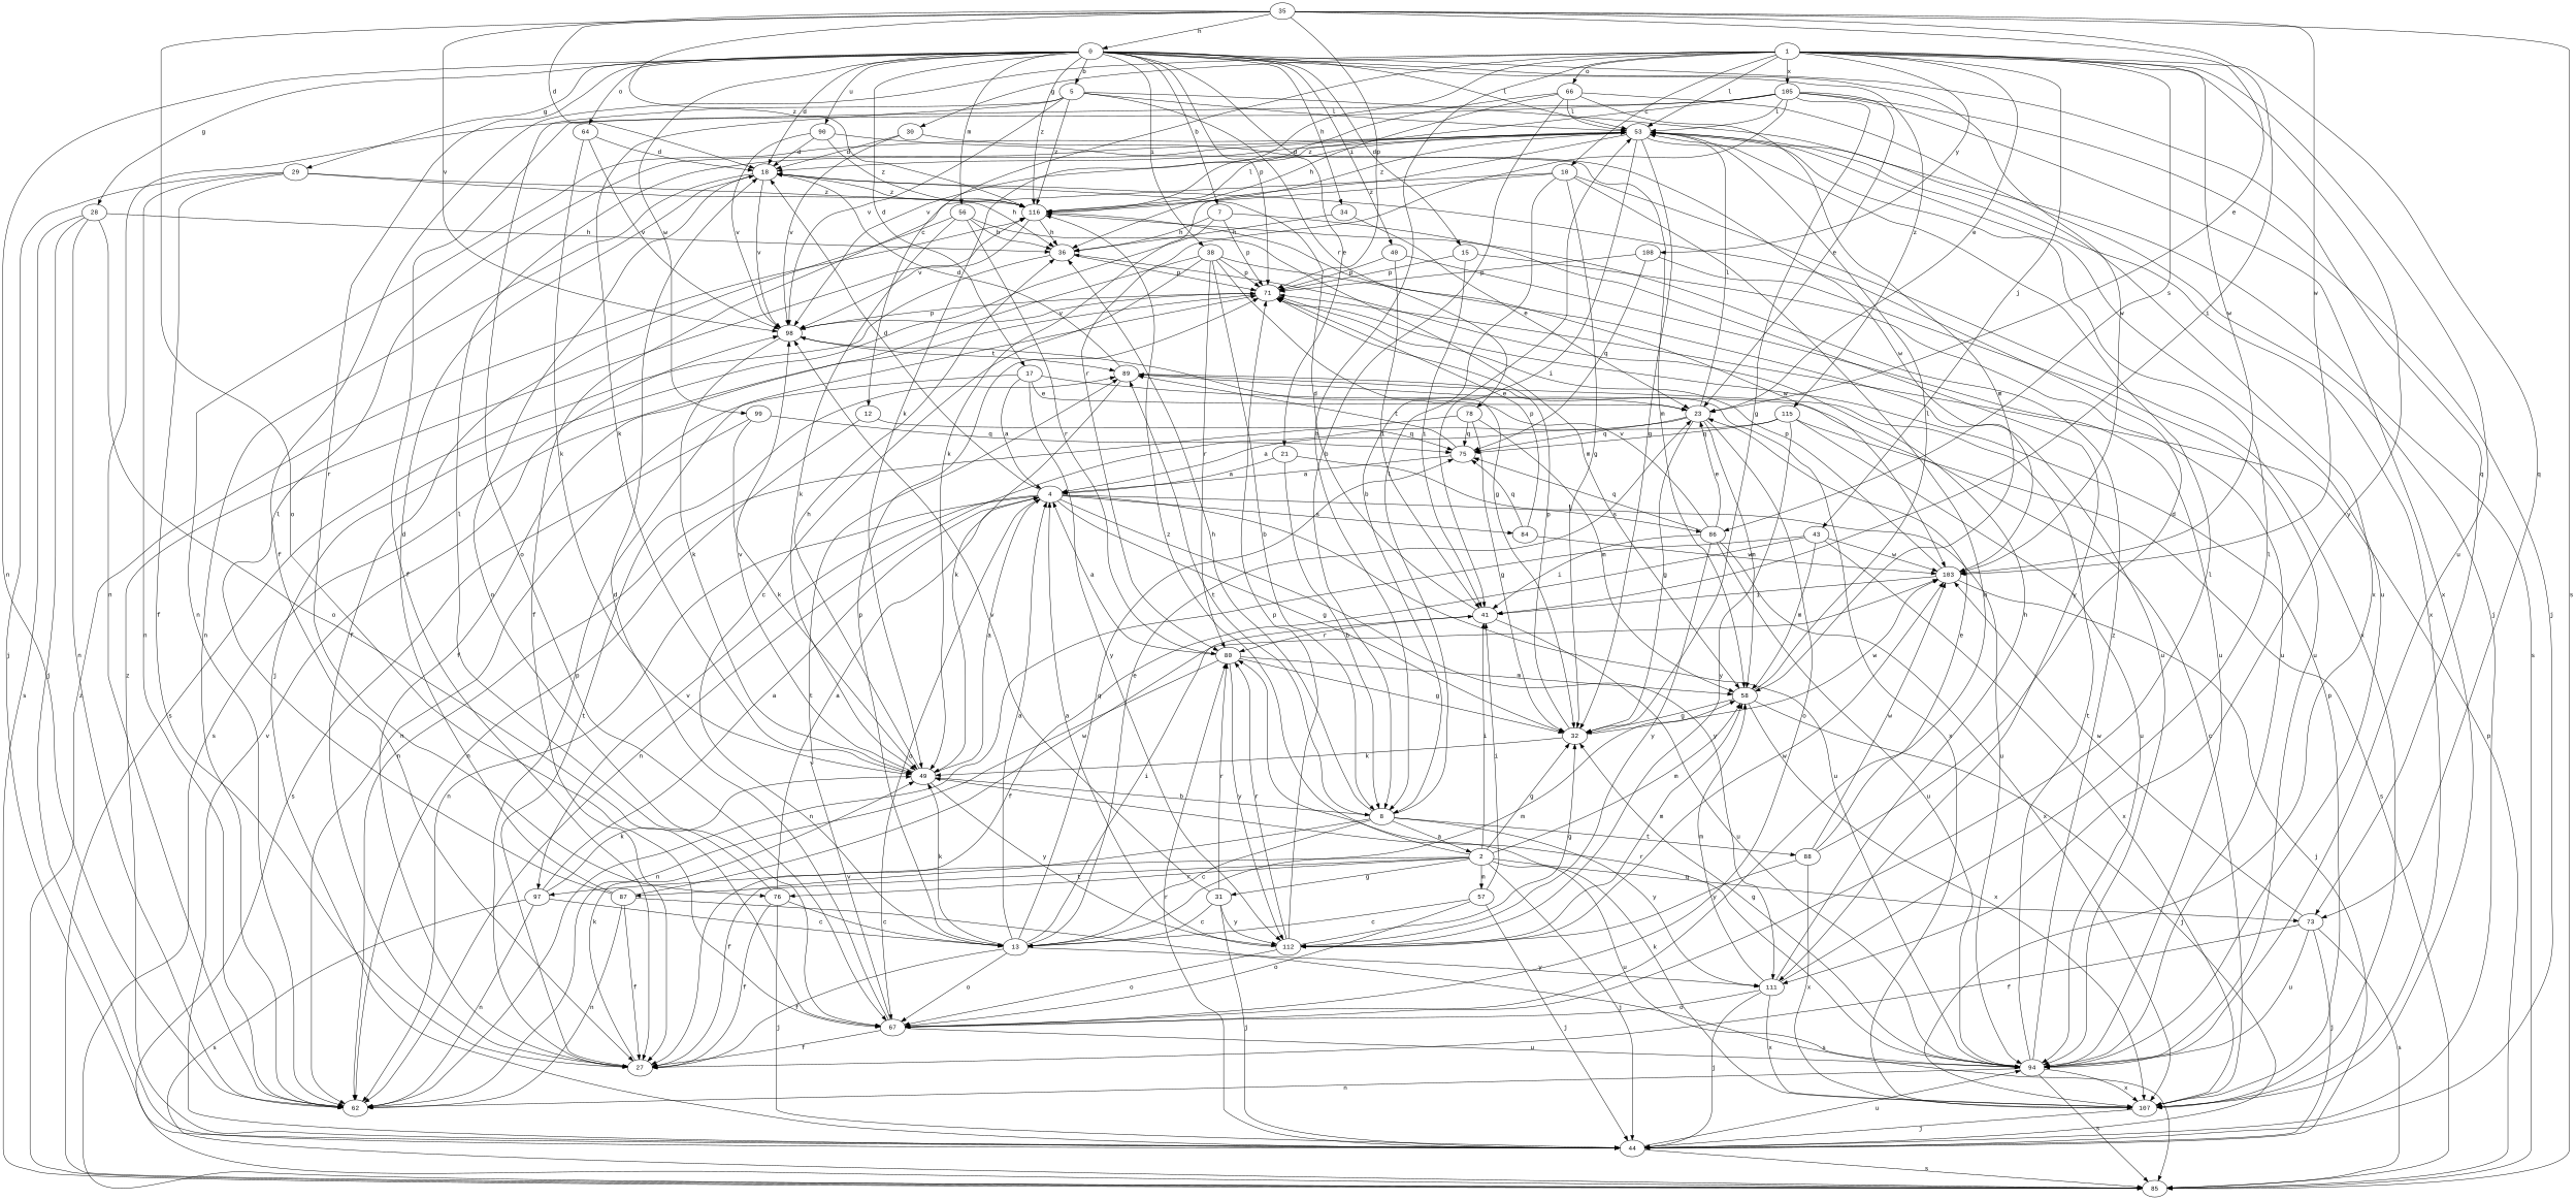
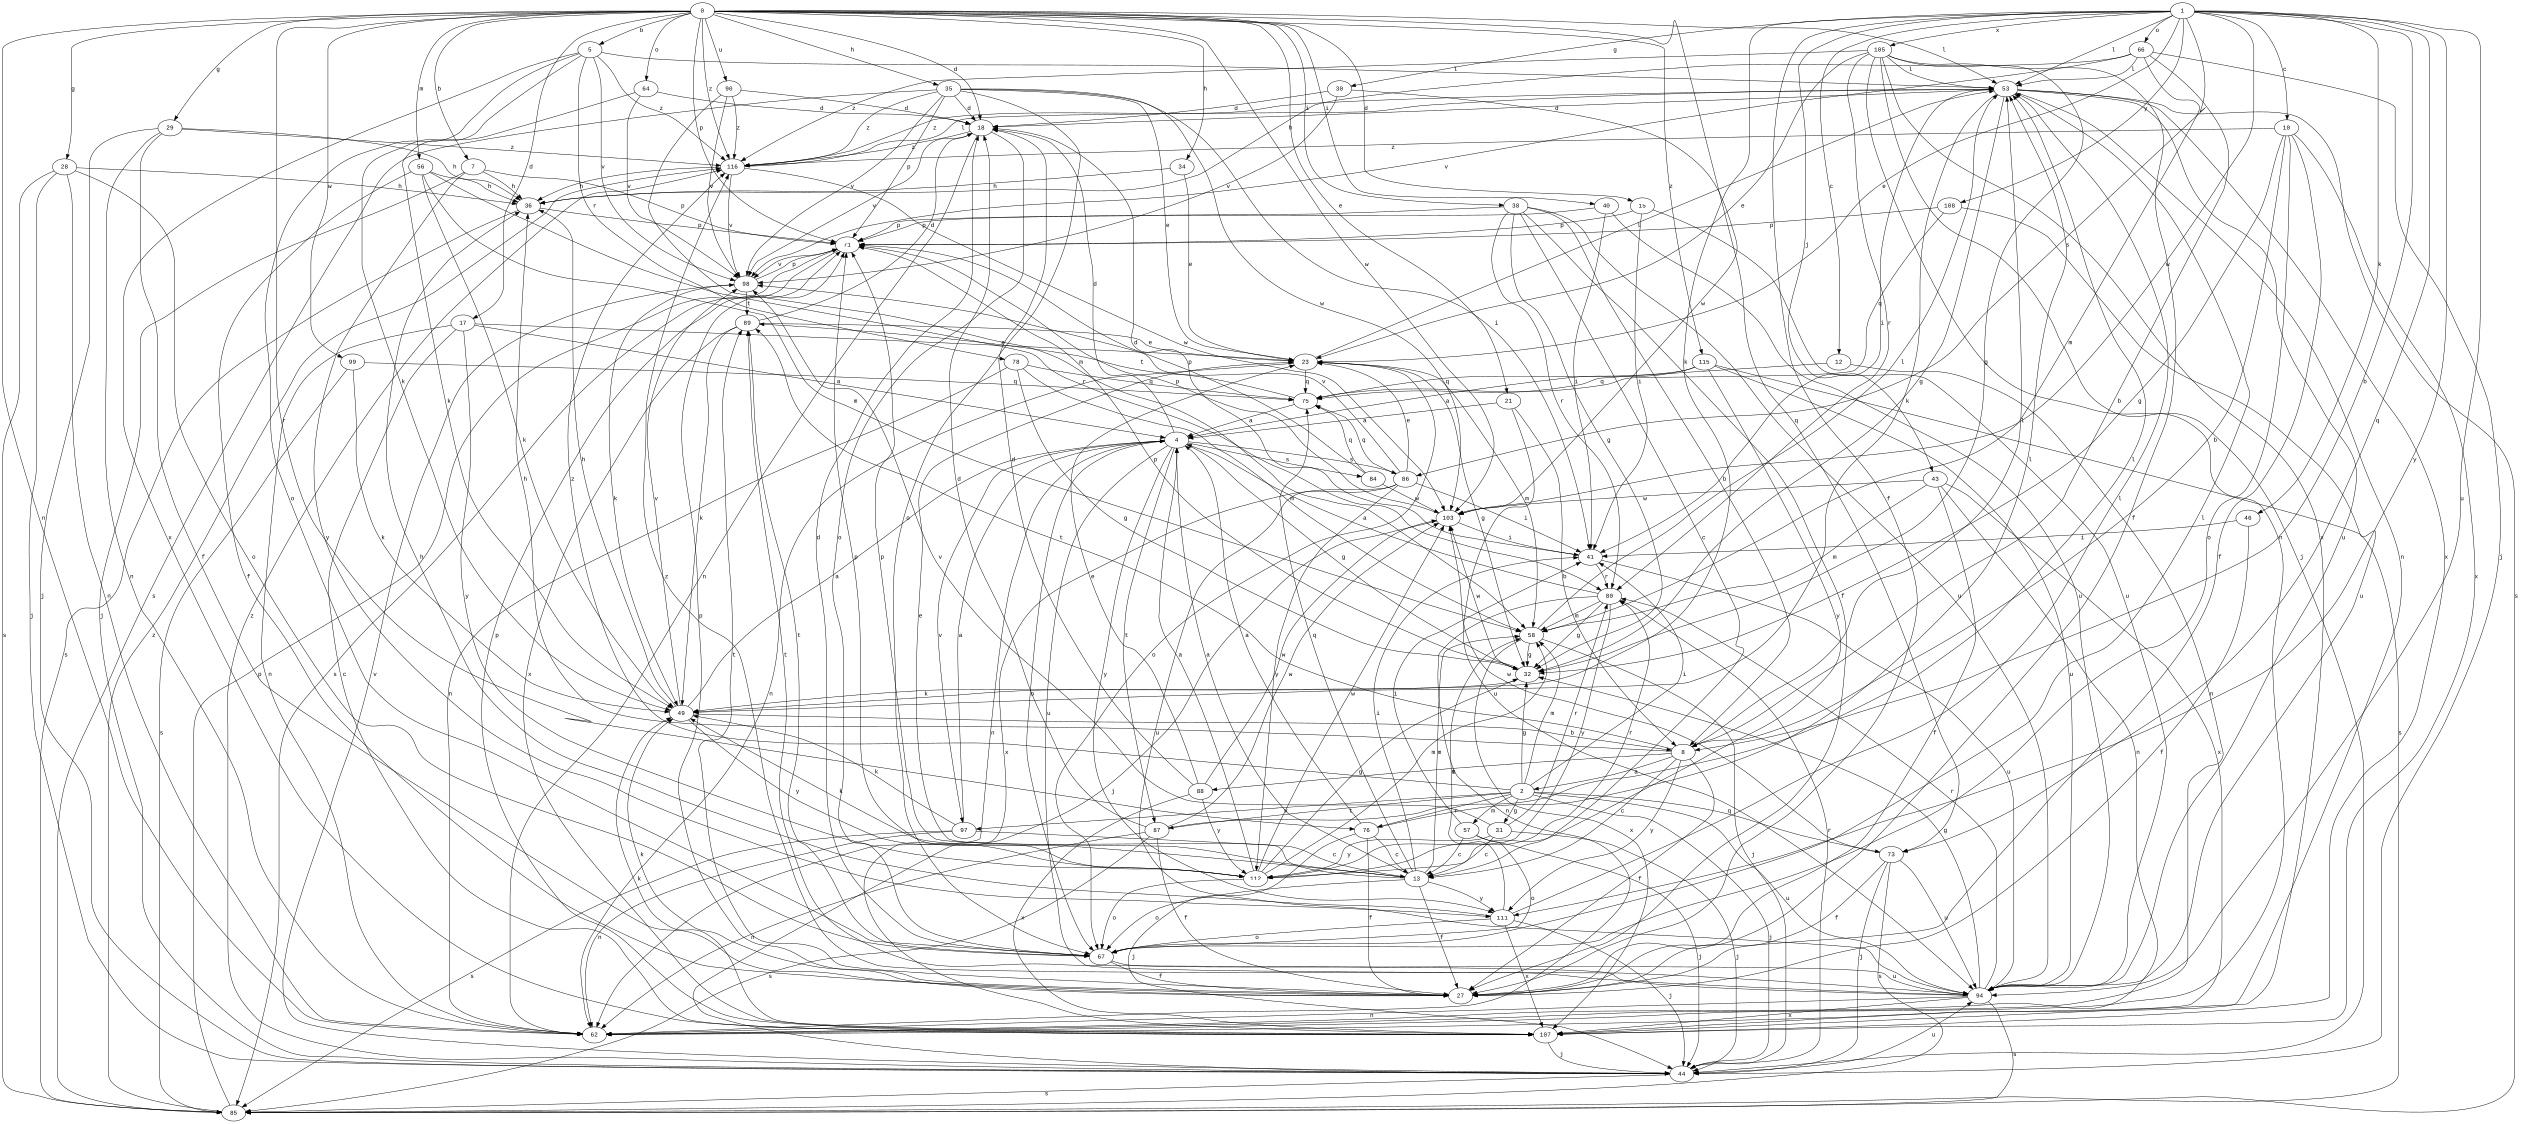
  strict digraph {
    fontname="Liberation Mono"
    node [fontname="Liberation Mono"]
    edge [fontname="Liberation Mono"]
    0
    5
    7
    15
    17
    18
    21
    28
    29
    34
    35
    38
    40
    53
    56
    62
    64
    71
    73
    76
    90
    99
    103
    115
    116
    49
    67
    78
    98
    107
    111
    44
    36
    94
    41
    23
    4
    112
    8
    85
    27
    32
    13
    80
    58
    75
    1
    10
    12
    30
    43
+   46
    66
    n54 [label=86]
    105
    108
    2
    88
    89
    31
    57
    87
    97
    84
    0 -> 5 [label=b]
    0 -> 7 [label=b]
    0 -> 15 [label=d]
    0 -> 17 [label=d]
    0 -> 18 [label=d]
    0 -> 21 [label=e]
    0 -> 28 [label=g]
    0 -> 29 [label=g]
    0 -> 34 [label=h]
-   35 -> 0 [label=h]
+   0 -> 35 [label=h]
    0 -> 38 [label=i]
    0 -> 40 [label=i]
    0 -> 53 [label=l]
    0 -> 56 [label=m]
    0 -> 62 [label=n]
    0 -> 64 [label=o]
    0 -> 71 [label=p]
    0 -> 73 [label=q]
    0 -> 76 [label=r]
    0 -> 90 [label=u]
    0 -> 99 [label=w]
    0 -> 103 [label=w]
    0 -> 115 [label=z]
    0 -> 116 [label=z]
    5 -> 53 [label=l]
    5 -> 116 [label=z]
    5 -> 49 [label=k]
    5 -> 67 [label=o]
    5 -> 78 [label=r]
    5 -> 98 [label=v]
    5 -> 107 [label=x]
    7 -> 71 [label=p]
    7 -> 111 [label=y]
    7 -> 44 [label=j]
    7 -> 36 [label=h]
    15 -> 71 [label=p]
    15 -> 94 [label=u]
    15 -> 41 [label=i]
    17 -> 62 [label=n]
    17 -> 107 [label=c]
    17 -> 23 [label=e]
    17 -> 4 [label=a]
    17 -> 112 [label=y]
    18 -> 62 [label=n]
    18 -> 116 [label=z]
    18 -> 67 [label=o]
    18 -> 98 [label=v]
    21 -> 94 [label=u]
    21 -> 4 [label=a]
    21 -> 8 [label=b]
    28 -> 62 [label=n]
    28 -> 67 [label=o]
    28 -> 44 [label=j]
    28 -> 36 [label=h]
    28 -> 85 [label=s]
    29 -> 62 [label=n]
    29 -> 116 [label=z]
    29 -> 44 [label=j]
    29 -> 36 [label=h]
    29 -> 27 [label=f]
    34 -> 36 [label=h]
    34 -> 23 [label=e]
    35 -> 18 [label=d]
    35 -> 71 [label=p]
    35 -> 103 [label=w]
    35 -> 116 [label=z]
    35 -> 67 [label=o]
    35 -> 98 [label=v]
    35 -> 41 [label=i]
    35 -> 23 [label=e]
    35 -> 85 [label=s]
    38 -> 71 [label=p]
    38 -> 94 [label=u]
    38 -> 8 [label=b]
    38 -> 27 [label=f]
    38 -> 32 [label=g]
    38 -> 13 [label=c]
    38 -> 80 [label=r]
    40 -> 71 [label=p]
    40 -> 94 [label=u]
    40 -> 41 [label=i]
    53 -> 18 [label=d]
    53 -> 62 [label=n]
    53 -> 116 [label=z]
    53 -> 49 [label=k]
    53 -> 107 [label=x]
    53 -> 94 [label=u]
    53 -> 41 [label=i]
    53 -> 85 [label=s]
    53 -> 32 [label=g]
    56 -> 49 [label=k]
    56 -> 36 [label=h]
    56 -> 27 [label=f]
    56 -> 80 [label=r]
    56 -> 58 [label=m]
    64 -> 18 [label=d]
    64 -> 49 [label=k]
    64 -> 98 [label=v]
    71 -> 98 [label=v]
    71 -> 85 [label=s]
    73 -> 103 [label=w]
    73 -> 44 [label=j]
    73 -> 94 [label=u]
    73 -> 85 [label=s]
    73 -> 27 [label=f]
    76 -> 53 [label=l]
    76 -> 44 [label=j]
    76 -> 4 [label=a]
    76 -> 27 [label=f]
    76 -> 13 [label=c]
    90 -> 18 [label=d]
    90 -> 116 [label=z]
    90 -> 98 [label=v]
    90 -> 58 [label=m]
    99 -> 49 [label=k]
    99 -> 85 [label=s]
    99 -> 75 [label=q]
    103 -> 71 [label=p]
    103 -> 44 [label=j]
    103 -> 41 [label=i]
    115 -> 94 [label=u]
    115 -> 4 [label=a]
    115 -> 112 [label=y]
    115 -> 85 [label=s]
    115 -> 75 [label=q]
    116 -> 53 [label=l]
    116 -> 103 [label=w]
    116 -> 98 [label=v]
    116 -> 36 [label=h]
    49 -> 98 [label=v]
    49 -> 36 [label=h]
    49 -> 4 [label=a]
    49 -> 112 [label=y]
    49 -> 8 [label=b]
    67 -> 18 [label=d]
    67 -> 53 [label=l]
    67 -> 94 [label=u]
    67 -> 27 [label=f]
    67 -> 89 [label=t]
    78 -> 62 [label=n]
    78 -> 32 [label=g]
    78 -> 58 [label=m]
    78 -> 75 [label=q]
    98 -> 71 [label=p]
    98 -> 49 [label=k]
    98 -> 89 [label=t]
    107 -> 71 [label=p]
    107 -> 49 [label=k]
    107 -> 44 [label=j]
    111 -> 53 [label=l]
    111 -> 67 [label=o]
    111 -> 107 [label=x]
    111 -> 44 [label=j]
    111 -> 36 [label=h]
    111 -> 58 [label=m]
    44 -> 116 [label=z]
    44 -> 98 [label=v]
    44 -> 94 [label=u]
    44 -> 85 [label=s]
    44 -> 80 [label=r]
    36 -> 71 [label=p]
    36 -> 85 [label=s]
    94 -> 62 [label=n]
    94 -> 116 [label=z]
    94 -> 107 [label=x]
    94 -> 85 [label=s]
    94 -> 32 [label=g]
    94 -> 80 [label=r]
    94 -> 89 [label=t]
    41 -> 18 [label=d]
    41 -> 94 [label=u]
    41 -> 80 [label=r]
    23 -> 53 [label=l]
    23 -> 62 [label=n]
    23 -> 67 [label=o]
    23 -> 32 [label=g]
    23 -> 58 [label=m]
    23 -> 75 [label=q]
    4 -> 18 [label=d]
    4 -> 62 [label=n]
    4 -> 67 [label=o]
    4 -> 111 [label=y]
    4 -> 94 [label=u]
    4 -> 32 [label=g]
    4 -> n54 [label=s]
+   4 -> 87 [label=t]
    4 -> 97 [label=v]
    4 -> 84 [label=s]
    112 -> 71 [label=p]
    112 -> 103 [label=w]
    112 -> 67 [label=o]
    112 -> 4 [label=a]
    112 -> 32 [label=g]
    112 -> 80 [label=r]
    112 -> 58 [label=m]
    8 -> 53 [label=l]
    8 -> 111 [label=y]
    8 -> 36 [label=h]
    8 -> 27 [label=f]
    8 -> 13 [label=c]
    8 -> 2 [label=a]
    8 -> 88 [label=t]
    8 -> 89 [label=t]
    85 -> 71 [label=p]
    85 -> 116 [label=z]
    27 -> 71 [label=p]
    27 -> 49 [label=k]
    27 -> 89 [label=t]
    32 -> 71 [label=p]
    32 -> 103 [label=w]
    32 -> 49 [label=k]
    13 -> 71 [label=p]
    13 -> 49 [label=k]
    13 -> 67 [label=o]
    13 -> 111 [label=y]
    13 -> 41 [label=i]
    13 -> 23 [label=e]
    13 -> 4 [label=a]
    13 -> 27 [label=f]
    13 -> 58 [label=m]
    13 -> 75 [label=q]
    80 -> 62 [label=n]
    80 -> 4 [label=a]
    80 -> 112 [label=y]
    80 -> 32 [label=g]
    80 -> 58 [label=m]
    58 -> 53 [label=l]
    58 -> 107 [label=x]
    58 -> 44 [label=j]
    58 -> 32 [label=g]
    75 -> 4 [label=a]
    75 -> 89 [label=t]
    1 -> 53 [label=l]
    1 -> 73 [label=q]
    1 -> 103 [label=w]
    1 -> 49 [label=k]
    1 -> 111 [label=y]
    1 -> 94 [label=u]
    1 -> 23 [label=e]
    1 -> 8 [label=b]
    1 -> 27 [label=f]
    1 -> 10 [label=c]
    1 -> 12 [label=c]
    1 -> 30 [label=g]
    1 -> 43 [label=j]
+   1 -> 46 [label=k]
    1 -> 66 [label=o]
    1 -> n54 [label=s]
    1 -> 105 [label=x]
    1 -> 108 [label=y]
    10 -> 116 [label=z]
    10 -> 67 [label=o]
    10 -> 107 [label=x]
    10 -> 8 [label=b]
    10 -> 27 [label=f]
    10 -> 32 [label=g]
    12 -> 62 [label=n]
    12 -> 75 [label=q]
    30 -> 18 [label=d]
    30 -> 103 [label=w]
    30 -> 98 [label=v]
    43 -> 62 [label=n]
    43 -> 103 [label=w]
    43 -> 107 [label=x]
    43 -> 27 [label=f]
    43 -> 58 [label=m]
+   46 -> 41 [label=i]
+   46 -> 27 [label=f]
    66 -> 53 [label=l]
    66 -> 98 [label=v]
    66 -> 44 [label=j]
    66 -> 36 [label=h]
    66 -> 8 [label=b]
    66 -> 58 [label=m]
    n54 -> 98 [label=v]
    n54 -> 107 [label=x]
    n54 -> 94 [label=u]
    n54 -> 41 [label=i]
    n54 -> 23 [label=e]
    n54 -> 112 [label=y]
    n54 -> 75 [label=q]
    105 -> 53 [label=l]
    105 -> 62 [label=n]
    105 -> 116 [label=z]
    105 -> 107 [label=x]
    105 -> 44 [label=j]
    105 -> 23 [label=e]
    105 -> 27 [label=f]
    105 -> 32 [label=g]
    105 -> 80 [label=r]
    108 -> 71 [label=p]
    108 -> 94 [label=u]
    108 -> 75 [label=q]
    2 -> 73 [label=q]
    2 -> 76 [label=r]
    2 -> 116 [label=z]
    2 -> 44 [label=j]
    2 -> 94 [label=u]
    2 -> 41 [label=i]
    2 -> 32 [label=g]
    2 -> 58 [label=m]
    2 -> 31 [label=g]
    2 -> 57 [label=m]
    2 -> 87 [label=t]
    2 -> 97 [label=v]
    88 -> 18 [label=d]
    88 -> 103 [label=w]
    88 -> 107 [label=x]
    88 -> 23 [label=e]
    88 -> 112 [label=y]
    89 -> 18 [label=d]
    89 -> 49 [label=k]
    89 -> 107 [label=x]
    89 -> 23 [label=e]
    31 -> 98 [label=v]
    31 -> 44 [label=j]
    31 -> 112 [label=y]
    31 -> 13 [label=c]
    31 -> 80 [label=r]
    57 -> 67 [label=o]
    57 -> 44 [label=j]
    57 -> 41 [label=i]
    57 -> 13 [label=c]
    87 -> 18 [label=d]
    87 -> 53 [label=l]
    87 -> 62 [label=n]
    87 -> 103 [label=w]
    87 -> 85 [label=s]
    87 -> 27 [label=f]
    97 -> 62 [label=n]
    97 -> 49 [label=k]
    97 -> 4 [label=a]
    97 -> 85 [label=s]
    97 -> 13 [label=c]
    84 -> 71 [label=p]
    84 -> 103 [label=w]
    84 -> 75 [label=q]
  }
